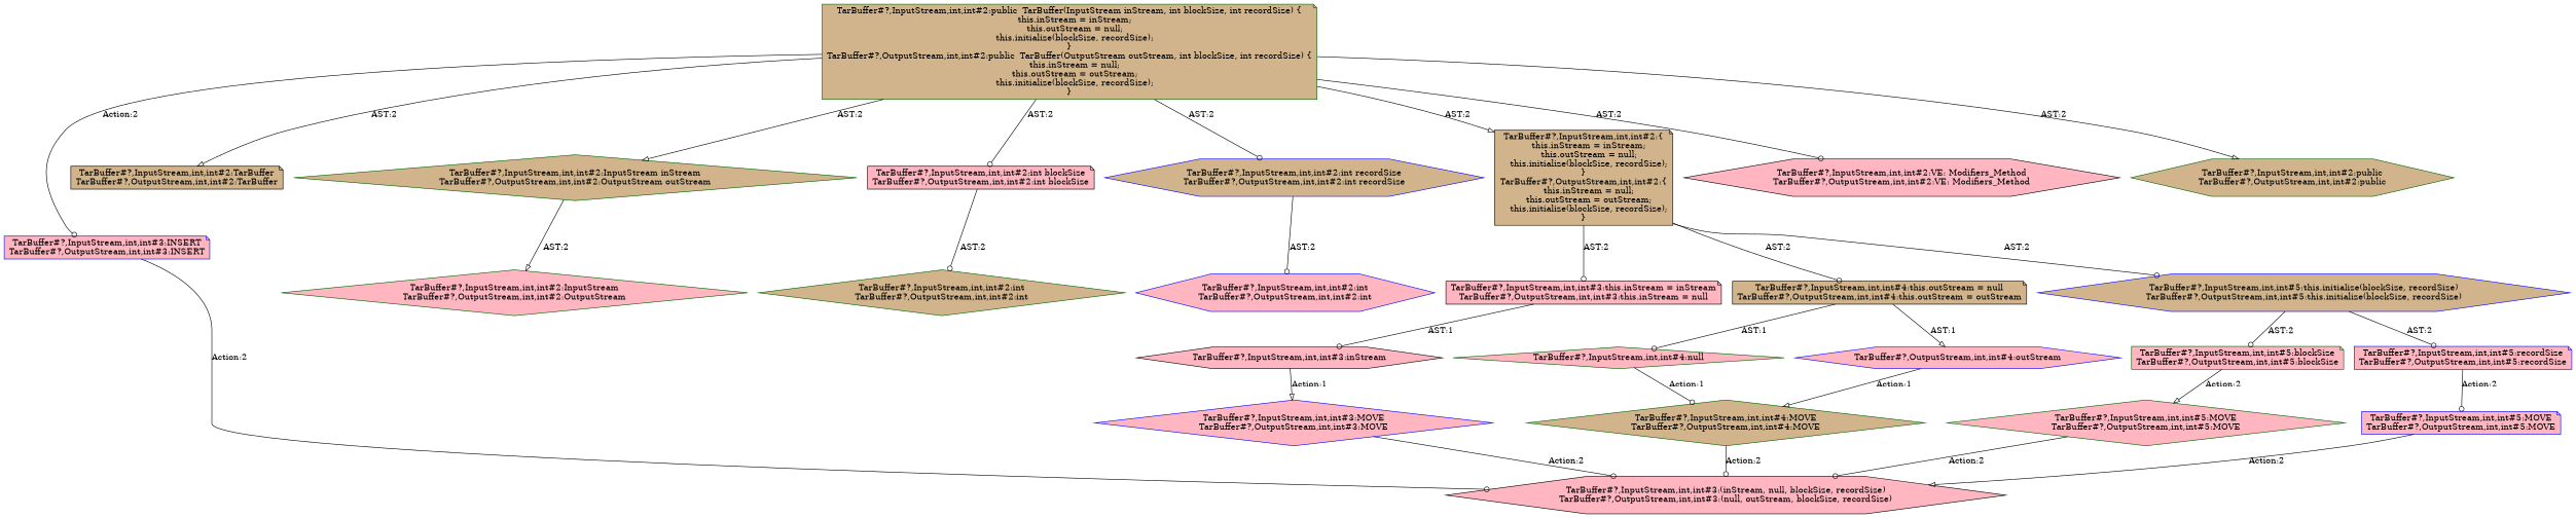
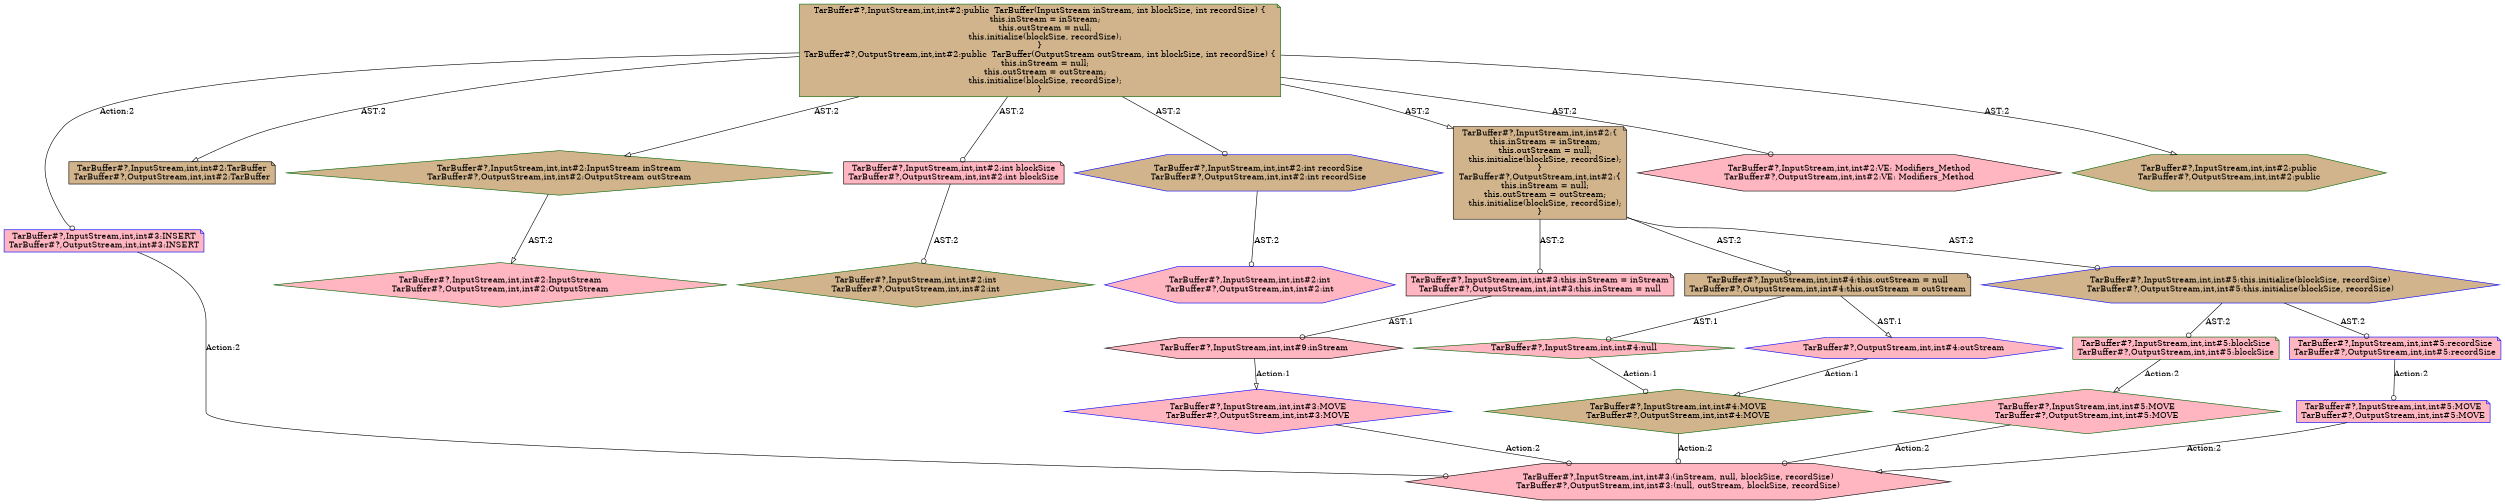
  digraph {
    node [color=darkgreen fillcolor=lightpink shape=note style=filled]
    edge [arrowhead=odot]
    n1 [color=blue label="TarBuffer#?,InputStream,int,int#3:INSERT\nTarBuffer#?,OutputStream,int,int#3:INSERT"]
    n2 [color=black label="TarBuffer#?,InputStream,int,int#3:(inStream, null, blockSize, recordSize)\nTarBuffer#?,OutputStream,int,int#3:(null, outStream, blockSize, recordSize)" shape=hexagon]
    n3 [fillcolor=tan label="TarBuffer#?,InputStream,int,int#2:public  TarBuffer(InputStream inStream, int blockSize, int recordSize) \{\n    this.inStream = inStream;\n    this.outStream = null;\n    this.initialize(blockSize, recordSize);\n\}\nTarBuffer#?,OutputStream,int,int#2:public  TarBuffer(OutputStream outStream, int blockSize, int recordSize) \{\n    this.inStream = null;\n    this.outStream = outStream;\n    this.initialize(blockSize, recordSize);\n\}"]
    n4 [color=black fillcolor=tan label="TarBuffer#?,InputStream,int,int#2:TarBuffer\nTarBuffer#?,OutputStream,int,int#2:TarBuffer"]
    n5 [fillcolor=tan label="TarBuffer#?,InputStream,int,int#2:InputStream inStream\nTarBuffer#?,OutputStream,int,int#2:OutputStream outStream" shape=diamond]
    n6 [color=black label="TarBuffer#?,InputStream,int,int#2:int blockSize\nTarBuffer#?,OutputStream,int,int#2:int blockSize"]
    n7 [color=blue fillcolor=tan label="TarBuffer#?,InputStream,int,int#2:int recordSize\nTarBuffer#?,OutputStream,int,int#2:int recordSize" shape=hexagon]
    n8 [color=black fillcolor=tan label="TarBuffer#?,InputStream,int,int#2:\{\n    this.inStream = inStream;\n    this.outStream = null;\n    this.initialize(blockSize, recordSize);\n\}\nTarBuffer#?,OutputStream,int,int#2:\{\n    this.inStream = null;\n    this.outStream = outStream;\n    this.initialize(blockSize, recordSize);\n\}"]
    n9 [color=black label="TarBuffer#?,InputStream,int,int#2:VE: Modifiers_Method\nTarBuffer#?,OutputStream,int,int#2:VE: Modifiers_Method" shape=hexagon]
    n10 [fillcolor=tan label="TarBuffer#?,InputStream,int,int#2:public\nTarBuffer#?,OutputStream,int,int#2:public" shape=hexagon]
    n11 [label="TarBuffer#?,InputStream,int,int#2:InputStream\nTarBuffer#?,OutputStream,int,int#2:OutputStream" shape=diamond]
    n12 [fillcolor=tan label="TarBuffer#?,InputStream,int,int#2:int\nTarBuffer#?,OutputStream,int,int#2:int" shape=diamond]
    n13 [color=blue label="TarBuffer#?,InputStream,int,int#2:int\nTarBuffer#?,OutputStream,int,int#2:int" shape=hexagon]
    n14 [color=black label="TarBuffer#?,InputStream,int,int#3:this.inStream = inStream\nTarBuffer#?,OutputStream,int,int#3:this.inStream = null"]
    n15 [color=black fillcolor=tan label="TarBuffer#?,InputStream,int,int#4:this.outStream = null\nTarBuffer#?,OutputStream,int,int#4:this.outStream = outStream"]
    n16 [color=blue fillcolor=tan label="TarBuffer#?,InputStream,int,int#5:this.initialize(blockSize, recordSize)\nTarBuffer#?,OutputStream,int,int#5:this.initialize(blockSize, recordSize)" shape=hexagon]
-   n17 [color=black label="TarBuffer#?,InputStream,int,int#3:inStream" shape=hexagon]
+   n17 [color=black label="TarBuffer#?,InputStream,int,int#9:inStream" shape=hexagon]
    n18 [label="TarBuffer#?,InputStream,int,int#4:null" shape=diamond]
    n19 [color=blue label="TarBuffer#?,OutputStream,int,int#4:outStream" shape=hexagon]
    n20 [label="TarBuffer#?,InputStream,int,int#5:blockSize\nTarBuffer#?,OutputStream,int,int#5:blockSize"]
    n21 [color=blue label="TarBuffer#?,InputStream,int,int#5:recordSize\nTarBuffer#?,OutputStream,int,int#5:recordSize"]
    n22 [color=blue label="TarBuffer#?,InputStream,int,int#3:MOVE\nTarBuffer#?,OutputStream,int,int#3:MOVE" shape=diamond]
    n23 [fillcolor=tan label="TarBuffer#?,InputStream,int,int#4:MOVE\nTarBuffer#?,OutputStream,int,int#4:MOVE" shape=diamond]
    n24 [label="TarBuffer#?,InputStream,int,int#5:MOVE\nTarBuffer#?,OutputStream,int,int#5:MOVE" shape=diamond]
    n25 [color=blue label="TarBuffer#?,InputStream,int,int#5:MOVE\nTarBuffer#?,OutputStream,int,int#5:MOVE"]
    n1 -> n2 [label="Action:2"]
    n3 -> n1 [label="Action:2"]
    n3 -> n4 [arrowhead=onormal label="AST:2"]
    n3 -> n5 [arrowhead=onormal label="AST:2"]
    n3 -> n6 [label="AST:2"]
    n3 -> n7 [label="AST:2"]
    n3 -> n8 [arrowhead=onormal label="AST:2"]
    n3 -> n9 [label="AST:2"]
    n3 -> n10 [arrowhead=onormal label="AST:2"]
    n5 -> n11 [arrowhead=onormal label="AST:2"]
    n6 -> n12 [label="AST:2"]
    n7 -> n13 [label="AST:2"]
    n8 -> n14 [label="AST:2"]
    n8 -> n15 [label="AST:2"]
    n8 -> n16 [label="AST:2"]
    n14 -> n17 [label="AST:1"]
    n15 -> n18 [label="AST:1"]
    n15 -> n19 [arrowhead=onormal label="AST:1"]
    n16 -> n20 [label="AST:2"]
    n16 -> n21 [label="AST:2"]
    n17 -> n22 [arrowhead=onormal label="Action:1"]
    n18 -> n23 [label="Action:1"]
    n19 -> n23 [arrowhead=onormal label="Action:1"]
    n20 -> n24 [arrowhead=onormal label="Action:2"]
    n21 -> n25 [label="Action:2"]
    n22 -> n2 [label="Action:2"]
    n23 -> n2 [label="Action:2"]
    n24 -> n2 [label="Action:2"]
    n25 -> n2 [arrowhead=onormal label="Action:2"]
  }
